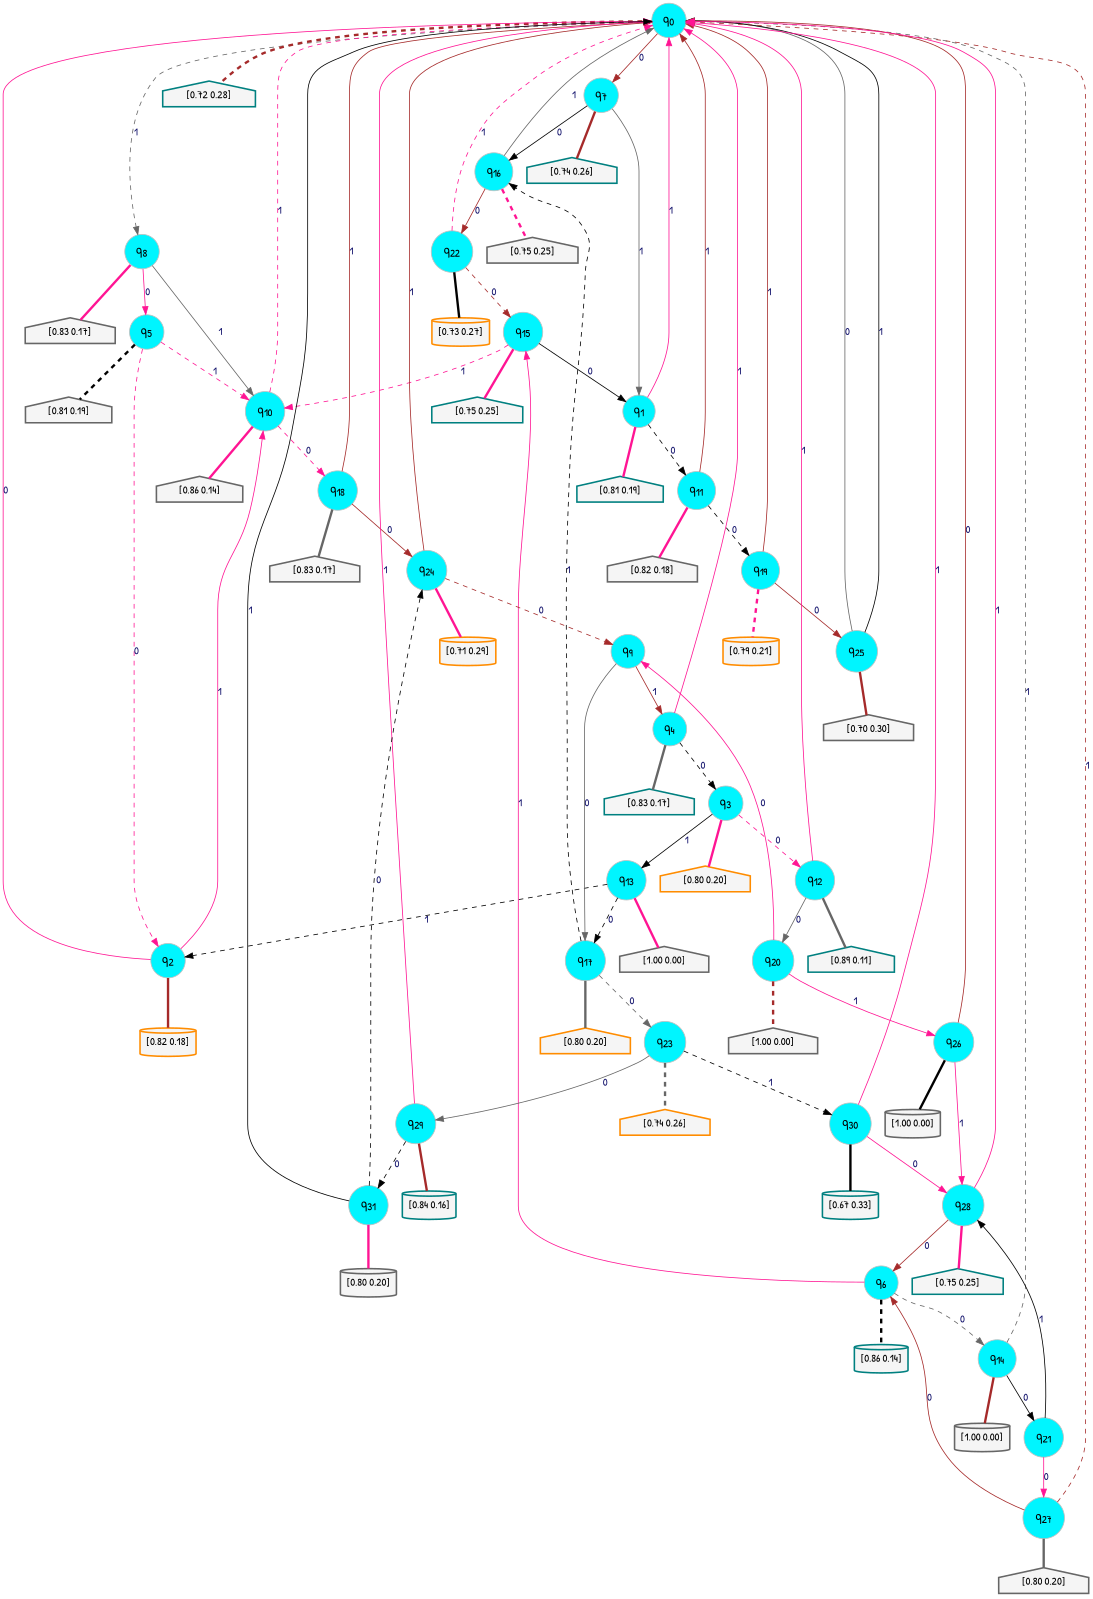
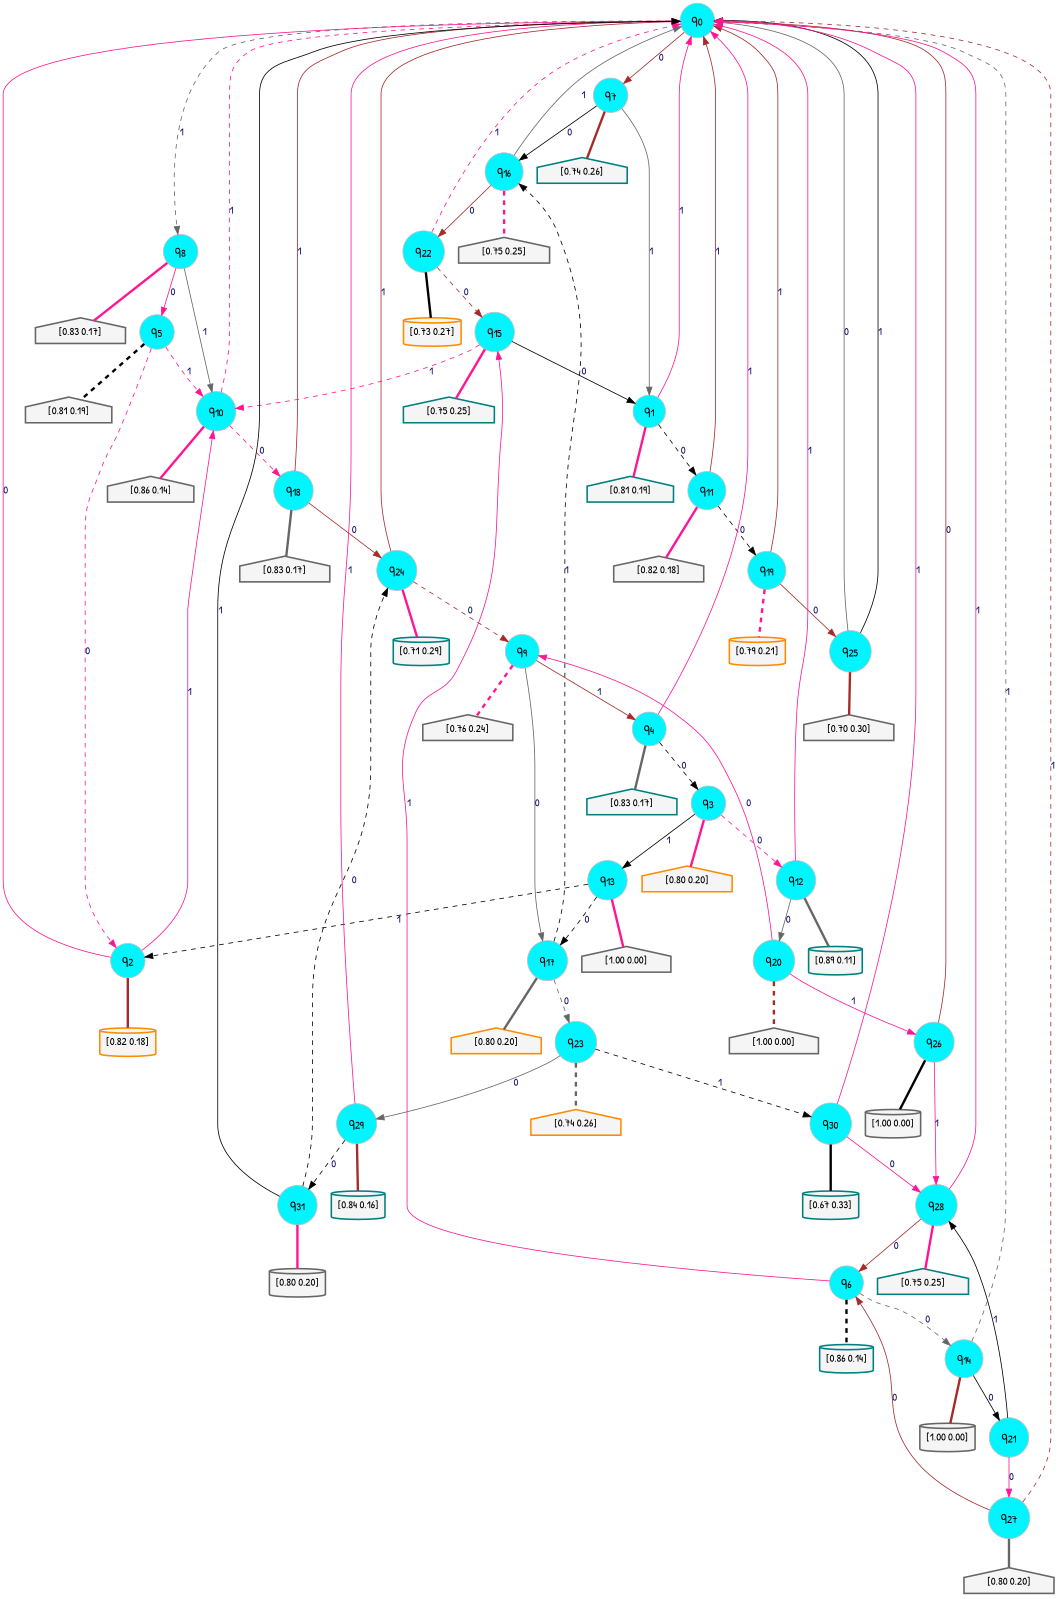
  digraph {
    fontname="Patrick Hand"
    rankdir=TD
    node [color=gray fillcolor=turquoise1 fontcolor=black fontname="Patrick Hand" fontsize=16 fontweight=bold shape=circle style=filled]
    edge [arrowsize=1 color=deeppink fontcolor=midnightblue fontname="Patrick Hand" fontweight=bold penwidth=1 style=bold weight=20]
    n1 [label=<q<SUB>0</SUB>>]
    n2 [label=<q<SUB>7</SUB>>]
    n3 [label=<q<SUB>8</SUB>>]
-   n4 [color=teal fillcolor=whitesmoke fontsize=14 label="[0.72 0.28]" penwidth=2 shape=house]
    n5 [label=<q<SUB>1</SUB>>]
    n6 [label=<q<SUB>16</SUB>>]
    n7 [color=teal fillcolor=whitesmoke fontsize=14 label="[0.74 0.26]" penwidth=2 shape=house]
    n8 [label=<q<SUB>10</SUB>>]
    n9 [label=<q<SUB>5</SUB>>]
    n10 [color=gray40 fillcolor=whitesmoke fontsize=14 label="[0.83 0.17]" penwidth=2 shape=house]
    n11 [label=<q<SUB>11</SUB>>]
    n12 [color=teal fillcolor=whitesmoke fontsize=14 label="[0.81 0.19]" penwidth=2 shape=house]
    n13 [label=<q<SUB>19</SUB>>]
    n14 [color=gray40 fillcolor=whitesmoke fontsize=14 label="[0.82 0.18]" penwidth=2 shape=house]
    n15 [label=<q<SUB>2</SUB>>]
    n16 [color=darkorange fillcolor=whitesmoke fontsize=14 label="[0.82 0.18]" penwidth=2 shape=cylinder]
    n17 [label=<q<SUB>18</SUB>>]
    n18 [color=gray40 fillcolor=whitesmoke fontsize=14 label="[0.86 0.14]" penwidth=2 shape=house]
    n19 [label=<q<SUB>3</SUB>>]
    n20 [label=<q<SUB>12</SUB>>]
    n21 [label=<q<SUB>13</SUB>>]
    n22 [color=darkorange fillcolor=whitesmoke fontsize=14 label="[0.80 0.20]" penwidth=2 shape=house]
    n23 [label=<q<SUB>20</SUB>>]
-   n24 [color=teal fillcolor=whitesmoke fontsize=14 label="[0.89 0.11]" penwidth=2 shape=house]
+   n24 [color=teal fillcolor=whitesmoke fontsize=14 label="[0.89 0.11]" penwidth=2 shape=cylinder]
    n25 [label=<q<SUB>17</SUB>>]
    n26 [color=gray40 fillcolor=whitesmoke fontsize=14 label="[1.00 0.00]" penwidth=2 shape=house]
    n27 [label=<q<SUB>4</SUB>>]
    n28 [color=teal fillcolor=whitesmoke fontsize=14 label="[0.83 0.17]" penwidth=2 shape=house]
    n29 [color=gray40 fillcolor=whitesmoke fontsize=14 label="[0.81 0.19]" penwidth=2 shape=house]
    n30 [label=<q<SUB>6</SUB>>]
    n31 [label=<q<SUB>14</SUB>>]
    n32 [label=<q<SUB>15</SUB>>]
    n33 [color=teal fillcolor=whitesmoke fontsize=14 label="[0.86 0.14]" penwidth=2 shape=cylinder]
    n34 [label=<q<SUB>21</SUB>>]
    n35 [color=gray40 fillcolor=whitesmoke fontsize=14 label="[1.00 0.00]" penwidth=2 shape=cylinder]
    n36 [color=teal fillcolor=whitesmoke fontsize=14 label="[0.75 0.25]" penwidth=2 shape=house]
    n37 [label=<q<SUB>22</SUB>>]
    n38 [color=gray40 fillcolor=whitesmoke fontsize=14 label="[0.75 0.25]" penwidth=2 shape=house]
    n39 [label=<q<SUB>9</SUB>>]
+   n40 [color=gray40 fillcolor=whitesmoke fontsize=14 label="[0.76 0.24]" penwidth=2 shape=house]
    n41 [label=<q<SUB>23</SUB>>]
    n42 [color=darkorange fillcolor=whitesmoke fontsize=14 label="[0.80 0.20]" penwidth=2 shape=house]
    n43 [label=<q<SUB>24</SUB>>]
    n44 [color=gray40 fillcolor=whitesmoke fontsize=14 label="[0.83 0.17]" penwidth=2 shape=house]
    n45 [label=<q<SUB>25</SUB>>]
    n46 [color=darkorange fillcolor=whitesmoke fontsize=14 label="[0.79 0.21]" penwidth=2 shape=cylinder]
    n47 [label=<q<SUB>26</SUB>>]
    n48 [color=gray40 fillcolor=whitesmoke fontsize=14 label="[1.00 0.00]" penwidth=2 shape=house]
    n49 [label=<q<SUB>27</SUB>>]
    n50 [label=<q<SUB>28</SUB>>]
    n51 [color=darkorange fillcolor=whitesmoke fontsize=14 label="[0.73 0.27]" penwidth=2 shape=cylinder]
    n52 [label=<q<SUB>29</SUB>>]
    n53 [label=<q<SUB>30</SUB>>]
    n54 [color=darkorange fillcolor=whitesmoke fontsize=14 label="[0.74 0.26]" penwidth=2 shape=house]
-   n55 [color=darkorange fillcolor=whitesmoke fontsize=14 label="[0.71 0.29]" penwidth=2 shape=cylinder]
+   n55 [color=teal fillcolor=whitesmoke fontsize=14 label="[0.71 0.29]" penwidth=2 shape=cylinder]
    n56 [color=gray40 fillcolor=whitesmoke fontsize=14 label="[0.70 0.30]" penwidth=2 shape=house]
    n57 [color=gray40 fillcolor=whitesmoke fontsize=14 label="[1.00 0.00]" penwidth=2 shape=cylinder]
    n58 [color=gray40 fillcolor=whitesmoke fontsize=14 label="[0.80 0.20]" penwidth=2 shape=house]
    n59 [color=teal fillcolor=whitesmoke fontsize=14 label="[0.75 0.25]" penwidth=2 shape=house]
    n60 [label=<q<SUB>31</SUB>>]
    n61 [color=teal fillcolor=whitesmoke fontsize=14 label="[0.84 0.16]" penwidth=2 shape=cylinder]
    n62 [color=teal fillcolor=whitesmoke fontsize=14 label="[0.67 0.33]" penwidth=2 shape=cylinder]
    n63 [color=gray40 fillcolor=whitesmoke fontsize=14 label="[0.80 0.20]" penwidth=2 shape=cylinder]
    n1 -> n2 [color=brown label=0]
    n1 -> n3 [color=gray40 label=1 style=dashed]
-   n1 -> n4 [arrowhead=none color=brown penwidth=3 style=dashed]
    n2 -> n5 [color=gray40 label=1 style=solid]
    n2 -> n6 [color=black label=0]
    n2 -> n7 [arrowhead=none color=brown penwidth=3]
    n3 -> n8 [color=gray40 label=1]
    n3 -> n9 [label=0]
    n3 -> n10 [arrowhead=none penwidth=3]
    n5 -> n1 [label=1 style=solid]
    n5 -> n11 [color=black label=0 style=dashed]
    n5 -> n12 [arrowhead=none penwidth=3]
    n6 -> n1 [color=gray40 label=1]
    n6 -> n37 [color=brown label=0]
    n6 -> n38 [arrowhead=none penwidth=3 style=dashed]
    n8 -> n1 [label=1 style=dashed]
    n8 -> n17 [label=0 style=dashed]
    n8 -> n18 [arrowhead=none penwidth=3 style=solid]
    n9 -> n8 [label=1 style=dashed]
    n9 -> n15 [label=0 style=dashed]
    n9 -> n29 [arrowhead=none color=black penwidth=3 style=dashed]
    n11 -> n1 [color=brown label=1]
    n11 -> n13 [color=black label=0 style=dashed]
    n11 -> n14 [arrowhead=none penwidth=3]
    n13 -> n1 [color=brown label=1 style=solid]
    n13 -> n45 [color=brown label=0]
    n13 -> n46 [arrowhead=none penwidth=3 style=dashed]
    n15 -> n1 [label=0 style=solid]
    n15 -> n8 [label=1]
    n15 -> n16 [arrowhead=none color=brown penwidth=3]
    n17 -> n1 [color=brown label=1]
    n17 -> n43 [color=brown label=0]
    n17 -> n44 [arrowhead=none color=gray40 penwidth=3 style=solid]
    n19 -> n20 [label=0 style=dashed]
    n19 -> n21 [color=black label=1 style=solid]
    n19 -> n22 [arrowhead=none penwidth=3]
    n20 -> n1 [label=1 style=solid]
    n20 -> n23 [color=gray40 label=0 style=solid]
    n20 -> n24 [arrowhead=none color=gray40 penwidth=3]
    n21 -> n15 [color=black label=1 style=dashed]
    n21 -> n25 [color=black label=0 style=dashed]
    n21 -> n26 [arrowhead=none penwidth=3]
    n23 -> n39 [label=0]
    n23 -> n47 [label=1 style=solid]
    n23 -> n48 [arrowhead=none color=brown penwidth=3 style=dashed]
    n25 -> n6 [color=black label=1 style=dashed]
    n25 -> n41 [color=gray40 label=0 style=dashed]
    n25 -> n42 [arrowhead=none color=gray40 penwidth=3 style=solid]
    n27 -> n1 [label=1 style=solid]
    n27 -> n19 [color=black label=0 style=dashed]
    n27 -> n28 [arrowhead=none color=gray40 penwidth=3]
    n30 -> n31 [color=gray40 label=0 style=dashed]
    n30 -> n32 [label=1 style=solid]
    n30 -> n33 [arrowhead=none color=black penwidth=3 style=dashed]
    n31 -> n1 [color=gray40 label=1 style=dashed]
    n31 -> n34 [color=black label=0]
    n31 -> n35 [arrowhead=none color=brown penwidth=3 style=solid]
    n32 -> n5 [color=black label=0 style=solid]
    n32 -> n8 [label=1 style=dashed]
    n32 -> n36 [arrowhead=none penwidth=3 style=solid]
    n34 -> n49 [label=0]
    n34 -> n50 [color=black label=1 style=solid]
    n37 -> n1 [label=1 style=dashed]
    n37 -> n32 [color=brown label=0 style=dashed]
    n37 -> n51 [arrowhead=none color=black penwidth=3]
    n39 -> n25 [color=gray40 label=0 style=solid]
    n39 -> n27 [color=brown label=1]
+   n39 -> n40 [arrowhead=none penwidth=3 style=dashed]
    n41 -> n52 [color=gray40 label=0]
    n41 -> n53 [color=black label=1 style=dashed]
    n41 -> n54 [arrowhead=none color=gray40 penwidth=3 style=dashed]
    n43 -> n1 [color=brown label=1 style=solid]
    n43 -> n39 [color=brown label=0 style=dashed]
    n43 -> n55 [arrowhead=none penwidth=3 style=solid]
    n45 -> n1 [color=gray40 label=0]
    n45 -> n1 [color=black label=1 style=solid]
    n45 -> n56 [arrowhead=none color=brown penwidth=3]
    n47 -> n1 [color=brown label=0]
    n47 -> n50 [label=1]
    n47 -> n57 [arrowhead=none color=black penwidth=3 style=solid]
    n49 -> n1 [color=brown label=1 style=dashed]
    n49 -> n30 [color=brown label=0]
    n49 -> n58 [arrowhead=none color=gray40 penwidth=3]
    n50 -> n1 [label=1]
    n50 -> n30 [color=brown label=0 style=solid]
    n50 -> n59 [arrowhead=none penwidth=3 style=solid]
    n52 -> n1 [label=1]
    n52 -> n60 [color=black label=0 style=dashed]
    n52 -> n61 [arrowhead=none color=brown penwidth=3]
    n53 -> n1 [label=1 style=solid]
    n53 -> n50 [label=0]
    n53 -> n62 [arrowhead=none color=black penwidth=3 style=solid]
    n60 -> n1 [color=black label=1 style=solid]
    n60 -> n43 [color=black label=0 style=dashed]
    n60 -> n63 [arrowhead=none penwidth=3 style=solid]
  }
